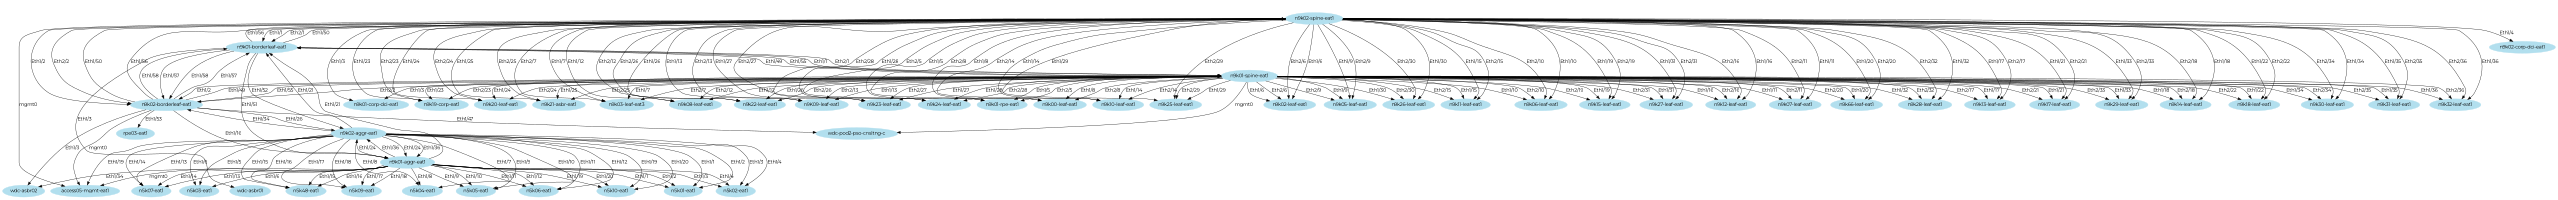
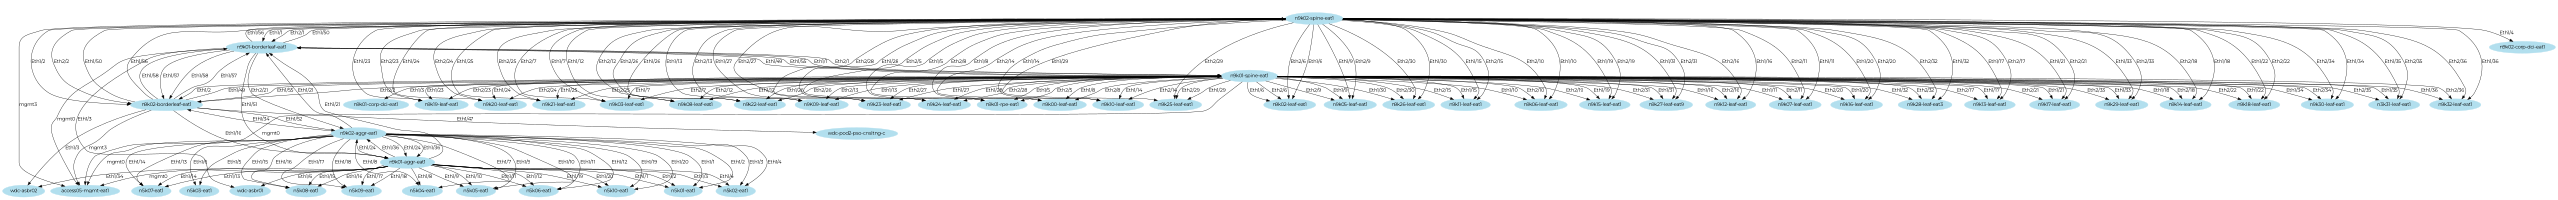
  digraph {
    fontname=Montserrat
    node [color=lightblue2 fontname=Montserrat style=filled]
    edge [fontname=Montserrat]
    n1 [label="access05-mgmt-eat1"]
    "n9k02-spine-eat1"
    "n9k01-borderleaf-eat1"
    "n9k02-borderleaf-eat1"
    "n9k01-corp-dci-eat1"
    "n9k02-corp-dci-eat1"
    n7 [label="n9k01-rpe-eat1"]
    "n9k02-leaf-eat1"
-   "n9k03-leaf-eat1" [label="n9k03-leaf-eat3"]
+   "n9k03-leaf-eat1"
    n10 [label="n9k00-leaf-eat1"]
    "n9k05-leaf-eat1"
    "n9k06-leaf-eat1"
    "n9k07-leaf-eat1"
    "n9k08-leaf-eat1"
    "n9K09-leaf-eat1"
    "n9k10-leaf-eat1"
    "n9k11-leaf-eat1"
    "n9k12-leaf-eat1"
    "n9k13-leaf-eat1"
    "n9k14-leaf-eat1"
    "n9k15-leaf-eat1"
-   "n9k16-leaf-eat1" [label="n9k66-leaf-eat1"]
+   "n9k16-leaf-eat1"
    "n9k17-leaf-eat1"
    "n9k18-leaf-eat1"
-   "n9k19-leaf-eat1" [label="n9k19-corp-eat1"]
+   "n9k19-leaf-eat1"
    "n9k20-leaf-eat1"
-   "n9k21-leaf-eat1" [label="n9k21-asbr-eat1"]
+   "n9k21-leaf-eat1"
    "n9k22-leaf-eat1"
    "n9k23-leaf-eat1"
    "n9k24-leaf-eat1"
    "n9k25-leaf-eat1"
    "n9k26-leaf-eat1"
-   "n9k27-leaf-eat1"
-   "n9k28-leaf-eat1"
+   "n9k27-leaf-eat1" [label="n9k27-leaf-eat9"]
+   "n9k28-leaf-eat1" [label="n9k28-leaf-eat3"]
    "n9k29-leaf-eat1"
    "n9k30-leaf-eat1"
-   "n9k31-leaf-eat1"
+   "n9k31-leaf-eat1" [label="n3k31-leaf-eat1"]
    "n9k32-leaf-eat1"
    "n9k02-aggr-eat1"
    "n9k01-aggr-eat1"
    "wdc-asbr01"
    "n9k01-spine-eat1"
-   "rpe03-eat1"
    "wdc-asbr02"
    "wdc-pod2-pso-cnsltng-c"
    "n5k01-eat1"
    "n5k02-eat1"
    "n5k03-eat1"
    "n5k04-eat1"
    "n5k05-eat1"
    "n5k06-eat1"
    "n5k07-eat1"
-   "n5k08-eat1" [label="n5k48-eat1"]
+   "n5k08-eat1"
    "n5k09-eat1"
    "n5k10-eat1"
-   "n9k02-spine-eat1" -> n1 [label=mgmt0]
+   "n9k02-spine-eat1" -> n1 [label=mgmt3]
    "n9k02-spine-eat1" -> "n9k01-borderleaf-eat1" [label="Eth1/1"]
    "n9k02-spine-eat1" -> "n9k01-borderleaf-eat1" [label="Eth2/1"]
    "n9k02-spine-eat1" -> "n9k02-borderleaf-eat1" [label="Eth1/2"]
    "n9k02-spine-eat1" -> "n9k02-borderleaf-eat1" [label="Eth2/2"]
-   "n9k02-spine-eat1" -> "n9k01-corp-dci-eat1" [label="Eth1/3"]
    "n9k02-spine-eat1" -> "n9k02-corp-dci-eat1" [label="Eth1/4"]
    "n9k02-spine-eat1" -> n7 [label="Eth1/5"]
    "n9k02-spine-eat1" -> n7 [label="Eth2/5"]
    "n9k02-spine-eat1" -> "n9k02-leaf-eat1" [label="Eth1/6"]
    "n9k02-spine-eat1" -> "n9k02-leaf-eat1" [label="Eth2/6"]
    "n9k02-spine-eat1" -> "n9k03-leaf-eat1" [label="Eth1/7"]
    "n9k02-spine-eat1" -> "n9k03-leaf-eat1" [label="Eth2/7"]
    "n9k02-spine-eat1" -> n10 [label="Eth1/8"]
    "n9k02-spine-eat1" -> n10 [label="Eth2/8"]
    "n9k02-spine-eat1" -> "n9k05-leaf-eat1" [label="Eth1/9"]
    "n9k02-spine-eat1" -> "n9k05-leaf-eat1" [label="Eth2/9"]
    "n9k02-spine-eat1" -> "n9k06-leaf-eat1" [label="Eth1/10"]
    "n9k02-spine-eat1" -> "n9k06-leaf-eat1" [label="Eth2/10"]
    "n9k02-spine-eat1" -> "n9k07-leaf-eat1" [label="Eth1/11"]
    "n9k02-spine-eat1" -> "n9k07-leaf-eat1" [label="Eth2/11"]
    "n9k02-spine-eat1" -> "n9k08-leaf-eat1" [label="Eth1/12"]
    "n9k02-spine-eat1" -> "n9k08-leaf-eat1" [label="Eth2/12"]
    "n9k02-spine-eat1" -> "n9K09-leaf-eat1" [label="Eth1/13"]
    "n9k02-spine-eat1" -> "n9K09-leaf-eat1" [label="Eth2/13"]
    "n9k02-spine-eat1" -> "n9k10-leaf-eat1" [label="Eth1/14"]
    "n9k02-spine-eat1" -> "n9k10-leaf-eat1" [label="Eth2/14"]
    "n9k02-spine-eat1" -> "n9k11-leaf-eat1" [label="Eth1/15"]
    "n9k02-spine-eat1" -> "n9k11-leaf-eat1" [label="Eth2/15"]
    "n9k02-spine-eat1" -> "n9k12-leaf-eat1" [label="Eth1/16"]
    "n9k02-spine-eat1" -> "n9k12-leaf-eat1" [label="Eth2/16"]
    "n9k02-spine-eat1" -> "n9k13-leaf-eat1" [label="Eth1/17"]
    "n9k02-spine-eat1" -> "n9k13-leaf-eat1" [label="Eth2/17"]
    "n9k02-spine-eat1" -> "n9k14-leaf-eat1" [label="Eth1/18"]
    "n9k02-spine-eat1" -> "n9k14-leaf-eat1" [label="Eth2/18"]
    "n9k02-spine-eat1" -> "n9k15-leaf-eat1" [label="Eth1/19"]
    "n9k02-spine-eat1" -> "n9k15-leaf-eat1" [label="Eth2/19"]
    "n9k02-spine-eat1" -> "n9k16-leaf-eat1" [label="Eth1/20"]
    "n9k02-spine-eat1" -> "n9k16-leaf-eat1" [label="Eth2/20"]
    "n9k02-spine-eat1" -> "n9k17-leaf-eat1" [label="Eth1/21"]
    "n9k02-spine-eat1" -> "n9k17-leaf-eat1" [label="Eth2/21"]
    "n9k02-spine-eat1" -> "n9k18-leaf-eat1" [label="Eth1/22"]
    "n9k02-spine-eat1" -> "n9k18-leaf-eat1" [label="Eth2/22"]
    "n9k02-spine-eat1" -> "n9k19-leaf-eat1" [label="Eth1/23"]
    "n9k02-spine-eat1" -> "n9k19-leaf-eat1" [label="Eth2/23"]
    "n9k02-spine-eat1" -> "n9k20-leaf-eat1" [label="Eth1/24"]
    "n9k02-spine-eat1" -> "n9k20-leaf-eat1" [label="Eth2/24"]
    "n9k02-spine-eat1" -> "n9k21-leaf-eat1" [label="Eth1/25"]
    "n9k02-spine-eat1" -> "n9k21-leaf-eat1" [label="Eth2/25"]
    "n9k02-spine-eat1" -> "n9k22-leaf-eat1" [label="Eth1/26"]
    "n9k02-spine-eat1" -> "n9k22-leaf-eat1" [label="Eth2/26"]
    "n9k02-spine-eat1" -> "n9k23-leaf-eat1" [label="Eth1/27"]
    "n9k02-spine-eat1" -> "n9k23-leaf-eat1" [label="Eth2/27"]
    "n9k02-spine-eat1" -> "n9k24-leaf-eat1" [label="Eth1/28"]
    "n9k02-spine-eat1" -> "n9k24-leaf-eat1" [label="Eth2/28"]
    "n9k02-spine-eat1" -> "n9k25-leaf-eat1" [label="Eth1/29"]
    "n9k02-spine-eat1" -> "n9k25-leaf-eat1" [label="Eth2/29"]
    "n9k02-spine-eat1" -> "n9k26-leaf-eat1" [label="Eth1/30"]
    "n9k02-spine-eat1" -> "n9k26-leaf-eat1" [label="Eth2/30"]
    "n9k02-spine-eat1" -> "n9k27-leaf-eat1" [label="Eth1/31"]
    "n9k02-spine-eat1" -> "n9k27-leaf-eat1" [label="Eth2/31"]
    "n9k02-spine-eat1" -> "n9k28-leaf-eat1" [label="Eth1/32"]
    "n9k02-spine-eat1" -> "n9k28-leaf-eat1" [label="Eth2/32"]
    "n9k02-spine-eat1" -> "n9k29-leaf-eat1" [label="Eth1/33"]
    "n9k02-spine-eat1" -> "n9k29-leaf-eat1" [label="Eth2/33"]
    "n9k02-spine-eat1" -> "n9k30-leaf-eat1" [label="Eth1/34"]
    "n9k02-spine-eat1" -> "n9k30-leaf-eat1" [label="Eth2/34"]
    "n9k02-spine-eat1" -> "n9k31-leaf-eat1" [label="Eth1/35"]
    "n9k02-spine-eat1" -> "n9k31-leaf-eat1" [label="Eth2/35"]
    "n9k02-spine-eat1" -> "n9k32-leaf-eat1" [label="Eth1/36"]
    "n9k02-spine-eat1" -> "n9k32-leaf-eat1" [label="Eth2/36"]
+   "n9k01-borderleaf-eat1" -> n1 [label=mgmt0]
    "n9k01-borderleaf-eat1" -> "n9k02-spine-eat1" [label="Eth1/50"]
    "n9k01-borderleaf-eat1" -> "n9k02-spine-eat1" [label="Eth1/56"]
    "n9k01-borderleaf-eat1" -> "n9k02-borderleaf-eat1" [label="Eth1/57"]
    "n9k01-borderleaf-eat1" -> "n9k02-borderleaf-eat1" [label="Eth1/58"]
-   "n9k01-borderleaf-eat1" -> "n9k02-aggr-eat1" [label="Eth1/52"]
+   "n9k01-borderleaf-eat1" -> "n9k02-aggr-eat1" [label="Eth2/21"]
    "n9k01-borderleaf-eat1" -> "n9k01-aggr-eat1" [label="Eth1/51"]
    "n9k01-borderleaf-eat1" -> "wdc-asbr01" [label="Eth1/3"]
    "n9k01-borderleaf-eat1" -> "n9k01-spine-eat1" [label="Eth1/49"]
    "n9k01-borderleaf-eat1" -> "n9k01-spine-eat1" [label="Eth1/55"]
-   "n9k02-borderleaf-eat1" -> n1 [label=mgmt0]
+   "n9k02-borderleaf-eat1" -> n1 [label=mgmt3]
    "n9k02-borderleaf-eat1" -> "n9k02-spine-eat1" [label="Eth1/50"]
    "n9k02-borderleaf-eat1" -> "n9k02-spine-eat1" [label="Eth1/56"]
    "n9k02-borderleaf-eat1" -> "n9k01-borderleaf-eat1" [label="Eth1/57"]
    "n9k02-borderleaf-eat1" -> "n9k01-borderleaf-eat1" [label="Eth1/58"]
-   "n9k02-borderleaf-eat1" -> "n9k02-aggr-eat1" [label="Eth1/26"]
+   "n9k02-borderleaf-eat1" -> "n9k02-aggr-eat1" [label="Eth1/52"]
    "n9k02-borderleaf-eat1" -> "n9k01-aggr-eat1" [label="Eth1/16"]
    "n9k02-borderleaf-eat1" -> "n9k01-spine-eat1" [label="Eth1/49"]
    "n9k02-borderleaf-eat1" -> "n9k01-spine-eat1" [label="Eth1/55"]
-   "n9k02-borderleaf-eat1" -> "rpe03-eat1" [label="Eth1/53"]
    "n9k02-borderleaf-eat1" -> "wdc-asbr02" [label="Eth1/3"]
    "n9k02-borderleaf-eat1" -> "wdc-pod2-pso-cnsltng-c" [label="Eth1/47"]
-   "n9k02-aggr-eat1" -> n1 [label="Eth1/19"]
+   "n9k02-aggr-eat1" -> n1 [label=mgmt0]
    "n9k02-aggr-eat1" -> "n9k01-borderleaf-eat1" [label="Eth1/21"]
    "n9k02-aggr-eat1" -> "n9k02-borderleaf-eat1" [label="Eth1/34"]
    "n9k02-aggr-eat1" -> "n9k01-aggr-eat1" [label="Eth1/24"]
    "n9k02-aggr-eat1" -> "n9k01-aggr-eat1" [label="Eth1/36"]
    "n9k02-aggr-eat1" -> "n5k01-eat1" [label="Eth1/1"]
    "n9k02-aggr-eat1" -> "n5k01-eat1" [label="Eth1/2"]
    "n9k02-aggr-eat1" -> "n5k02-eat1" [label="Eth1/3"]
    "n9k02-aggr-eat1" -> "n5k02-eat1" [label="Eth1/4"]
    "n9k02-aggr-eat1" -> "n5k03-eat1" [label="Eth1/5"]
    "n9k02-aggr-eat1" -> "n5k03-eat1" [label="Eth1/6"]
    "n9k02-aggr-eat1" -> "n5k04-eat1" [label="Eth1/7"]
    "n9k02-aggr-eat1" -> "n5k04-eat1" [label="Eth1/8"]
    "n9k02-aggr-eat1" -> "n5k05-eat1" [label="Eth1/9"]
    "n9k02-aggr-eat1" -> "n5k05-eat1" [label="Eth1/10"]
    "n9k02-aggr-eat1" -> "n5k06-eat1" [label="Eth1/11"]
    "n9k02-aggr-eat1" -> "n5k06-eat1" [label="Eth1/12"]
    "n9k02-aggr-eat1" -> "n5k07-eat1" [label="Eth1/13"]
    "n9k02-aggr-eat1" -> "n5k07-eat1" [label="Eth1/14"]
    "n9k02-aggr-eat1" -> "n5k08-eat1" [label="Eth1/15"]
    "n9k02-aggr-eat1" -> "n5k08-eat1" [label="Eth1/16"]
    "n9k02-aggr-eat1" -> "n5k09-eat1" [label="Eth1/17"]
    "n9k02-aggr-eat1" -> "n5k09-eat1" [label="Eth1/18"]
    "n9k02-aggr-eat1" -> "n5k10-eat1" [label="Eth1/19"]
    "n9k02-aggr-eat1" -> "n5k10-eat1" [label="Eth1/20"]
    "n9k01-aggr-eat1" -> n1 [label=mgmt0]
    "n9k01-aggr-eat1" -> "n9k01-borderleaf-eat1" [label="Eth1/21"]
    "n9k01-aggr-eat1" -> "n9k02-aggr-eat1" [label="Eth1/24"]
    "n9k01-aggr-eat1" -> "n9k02-aggr-eat1" [label="Eth1/36"]
    "n9k01-aggr-eat1" -> "wdc-asbr02" [label="Eth1/34"]
    "n9k01-aggr-eat1" -> "n5k01-eat1" [label="Eth1/1"]
    "n9k01-aggr-eat1" -> "n5k01-eat1" [label="Eth1/2"]
    "n9k01-aggr-eat1" -> "n5k02-eat1" [label="Eth1/3"]
    "n9k01-aggr-eat1" -> "n5k02-eat1" [label="Eth1/4"]
-   "n9k01-aggr-eat1" -> "n5k03-eat1" [label="Eth1/6"]
+   "n9k01-aggr-eat1" -> "wdc-asbr01" [label="Eth1/6"]
    "n9k01-aggr-eat1" -> "n5k04-eat1" [label="Eth1/8"]
    "n9k01-aggr-eat1" -> "n5k05-eat1" [label="Eth1/9"]
    "n9k01-aggr-eat1" -> "n5k05-eat1" [label="Eth1/10"]
    "n9k01-aggr-eat1" -> "n5k06-eat1" [label="Eth1/11"]
    "n9k01-aggr-eat1" -> "n5k06-eat1" [label="Eth1/12"]
    "n9k01-aggr-eat1" -> "n5k07-eat1" [label="Eth1/13"]
    "n9k01-aggr-eat1" -> "n5k07-eat1" [label="Eth1/14"]
    "n9k01-aggr-eat1" -> "n5k08-eat1" [label="Eth1/15"]
    "n9k01-aggr-eat1" -> "n5k08-eat1" [label="Eth1/16"]
    "n9k01-aggr-eat1" -> "n5k09-eat1" [label="Eth1/17"]
    "n9k01-aggr-eat1" -> "n5k09-eat1" [label="Eth1/18"]
    "n9k01-aggr-eat1" -> "n5k10-eat1" [label="Eth1/19"]
    "n9k01-aggr-eat1" -> "n5k10-eat1" [label="Eth1/20"]
-   "n9k01-spine-eat1" -> "wdc-pod2-pso-cnsltng-c" [label=mgmt0]
+   "n9k01-spine-eat1" -> n1 [label=mgmt0]
    "n9k01-spine-eat1" -> "n9k01-borderleaf-eat1" [label="Eth1/1"]
    "n9k01-spine-eat1" -> "n9k01-borderleaf-eat1" [label="Eth2/1"]
    "n9k01-spine-eat1" -> "n9k02-borderleaf-eat1" [label="Eth1/2"]
    "n9k01-spine-eat1" -> "n9k02-borderleaf-eat1" [label="Eth2/2"]
    "n9k01-spine-eat1" -> "n9k01-corp-dci-eat1" [label="Eth1/3"]
    "n9k01-spine-eat1" -> n7 [label="Eth1/5"]
    "n9k01-spine-eat1" -> n7 [label="Eth2/5"]
    "n9k01-spine-eat1" -> "n9k02-leaf-eat1" [label="Eth1/6"]
    "n9k01-spine-eat1" -> "n9k02-leaf-eat1" [label="Eth2/6"]
    "n9k01-spine-eat1" -> "n9k03-leaf-eat1" [label="Eth1/7"]
    "n9k01-spine-eat1" -> "n9k03-leaf-eat1" [label="Eth2/7"]
    "n9k01-spine-eat1" -> n10 [label="Eth1/8"]
    "n9k01-spine-eat1" -> n10 [label="Eth2/8"]
    "n9k01-spine-eat1" -> "n9k05-leaf-eat1" [label="Eth1/9"]
    "n9k01-spine-eat1" -> "n9k05-leaf-eat1" [label="Eth2/9"]
    "n9k01-spine-eat1" -> "n9k06-leaf-eat1" [label="Eth1/10"]
    "n9k01-spine-eat1" -> "n9k06-leaf-eat1" [label="Eth2/10"]
    "n9k01-spine-eat1" -> "n9k07-leaf-eat1" [label="Eth1/11"]
    "n9k01-spine-eat1" -> "n9k07-leaf-eat1" [label="Eth2/11"]
    "n9k01-spine-eat1" -> "n9k08-leaf-eat1" [label="Eth1/12"]
    "n9k01-spine-eat1" -> "n9k08-leaf-eat1" [label="Eth2/12"]
    "n9k01-spine-eat1" -> "n9K09-leaf-eat1" [label="Eth1/13"]
    "n9k01-spine-eat1" -> "n9K09-leaf-eat1" [label="Eth2/13"]
    "n9k01-spine-eat1" -> "n9k10-leaf-eat1" [label="Eth1/14"]
    "n9k01-spine-eat1" -> "n9k10-leaf-eat1" [label="Eth2/14"]
    "n9k01-spine-eat1" -> "n9k11-leaf-eat1" [label="Eth1/15"]
    "n9k01-spine-eat1" -> "n9k11-leaf-eat1" [label="Eth2/15"]
    "n9k01-spine-eat1" -> "n9k12-leaf-eat1" [label="Eth1/16"]
    "n9k01-spine-eat1" -> "n9k12-leaf-eat1" [label="Eth2/16"]
    "n9k01-spine-eat1" -> "n9k13-leaf-eat1" [label="Eth1/17"]
    "n9k01-spine-eat1" -> "n9k13-leaf-eat1" [label="Eth2/17"]
    "n9k01-spine-eat1" -> "n9k14-leaf-eat1" [label="Eth1/18"]
    "n9k01-spine-eat1" -> "n9k14-leaf-eat1" [label="Eth2/18"]
    "n9k01-spine-eat1" -> "n9k15-leaf-eat1" [label="Eth1/19"]
    "n9k01-spine-eat1" -> "n9k15-leaf-eat1" [label="Eth2/19"]
    "n9k01-spine-eat1" -> "n9k16-leaf-eat1" [label="Eth1/20"]
    "n9k01-spine-eat1" -> "n9k16-leaf-eat1" [label="Eth2/20"]
    "n9k01-spine-eat1" -> "n9k17-leaf-eat1" [label="Eth1/21"]
    "n9k01-spine-eat1" -> "n9k17-leaf-eat1" [label="Eth2/21"]
    "n9k01-spine-eat1" -> "n9k18-leaf-eat1" [label="Eth1/22"]
    "n9k01-spine-eat1" -> "n9k18-leaf-eat1" [label="Eth2/22"]
    "n9k01-spine-eat1" -> "n9k19-leaf-eat1" [label="Eth1/23"]
    "n9k01-spine-eat1" -> "n9k19-leaf-eat1" [label="Eth2/23"]
    "n9k01-spine-eat1" -> "n9k20-leaf-eat1" [label="Eth1/24"]
    "n9k01-spine-eat1" -> "n9k20-leaf-eat1" [label="Eth2/24"]
    "n9k01-spine-eat1" -> "n9k21-leaf-eat1" [label="Eth1/25"]
    "n9k01-spine-eat1" -> "n9k21-leaf-eat1" [label="Eth2/25"]
    "n9k01-spine-eat1" -> "n9k22-leaf-eat1" [label="Eth1/26"]
    "n9k01-spine-eat1" -> "n9k22-leaf-eat1" [label="Eth2/26"]
    "n9k01-spine-eat1" -> "n9k23-leaf-eat1" [label="Eth1/27"]
    "n9k01-spine-eat1" -> "n9k23-leaf-eat1" [label="Eth2/27"]
    "n9k01-spine-eat1" -> "n9k24-leaf-eat1" [label="Eth1/28"]
    "n9k01-spine-eat1" -> "n9k24-leaf-eat1" [label="Eth2/28"]
    "n9k01-spine-eat1" -> "n9k25-leaf-eat1" [label="Eth1/29"]
    "n9k01-spine-eat1" -> "n9k25-leaf-eat1" [label="Eth2/29"]
    "n9k01-spine-eat1" -> "n9k26-leaf-eat1" [label="Eth1/30"]
    "n9k01-spine-eat1" -> "n9k26-leaf-eat1" [label="Eth2/30"]
    "n9k01-spine-eat1" -> "n9k27-leaf-eat1" [label="Eth1/31"]
    "n9k01-spine-eat1" -> "n9k27-leaf-eat1" [label="Eth2/31"]
    "n9k01-spine-eat1" -> "n9k28-leaf-eat1" [label="Eth1/32"]
    "n9k01-spine-eat1" -> "n9k28-leaf-eat1" [label="Eth2/32"]
    "n9k01-spine-eat1" -> "n9k29-leaf-eat1" [label="Eth1/33"]
    "n9k01-spine-eat1" -> "n9k29-leaf-eat1" [label="Eth2/33"]
    "n9k01-spine-eat1" -> "n9k30-leaf-eat1" [label="Eth1/34"]
    "n9k01-spine-eat1" -> "n9k30-leaf-eat1" [label="Eth2/34"]
    "n9k01-spine-eat1" -> "n9k31-leaf-eat1" [label="Eth1/35"]
    "n9k01-spine-eat1" -> "n9k31-leaf-eat1" [label="Eth2/35"]
    "n9k01-spine-eat1" -> "n9k32-leaf-eat1" [label="Eth1/36"]
    "n9k01-spine-eat1" -> "n9k32-leaf-eat1" [label="Eth2/36"]
  }
